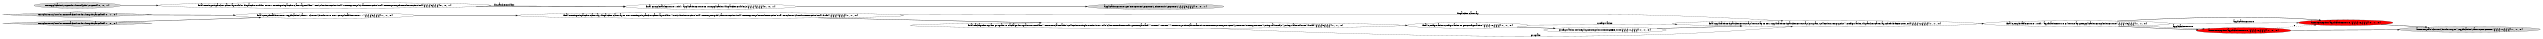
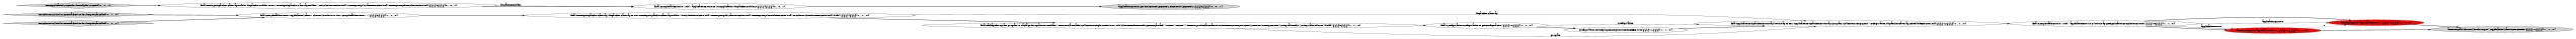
  digraph {
    rankdir=LR
    node [fillcolor=white shape=ellipse style=filled]
    edge [style=bold]
    n1 [fillcolor=lightgray label="testClusterIsShutdownInAttachedModeWhenJobCancelled['0', '1', '0']" shape=diamond]
    n2 [label="final CompletableFuture<ApplicationStatus> clusterShutdown = new CompletableFuture<>()@@@3@@@['1', '1', '0']"]
    n3 [label="final Configuration configuration = getConfiguration()@@@10@@@['1', '1', '0']"]
    n4 [label="final ApplicationDispatcherBootstrap bootstrap = new ApplicationDispatcherBootstrap(program,Collections.emptyList(),configuration,dispatcherGateway,scheduledExecutor,null)@@@12@@@['1', '1', '0']"]
    n5 [label="configuration.set(DeploymentOptions.ATTACHED,true)@@@11@@@['1', '1', '0']"]
    n6 [label="final CompletableFuture<Void> applicationFuture = bootstrap.getApplicationCompletionFuture()@@@15@@@['1', '1', '0']"]
    n7 [label="final TestingDispatcherGateway dispatcherGateway = new TestingDispatcherGateway.Builder().setSubmitFunction(null).setRequestJobStatusFunction(null).setRequestJobResultFunction(null).setClusterShutdownFunction(null).build()@@@4@@@['1', '1', '0']"]
    n8 [label="final PackagedProgram program = PackagedProgram.newBuilder().setUserClassPaths(Collections.singletonList(new File(CliFrontendTestUtils.getTestJarPath()).toURI().toURL())).setEntryPointClassName(MULTI_EXECUTE_JOB_CLASS_NAME).setArguments(String.valueOf(2),String.valueOf(true)).build()@@@9@@@['1', '1', '0']"]
    n9 [fillcolor=red label="assertException(applicationFuture,)@@@16@@@['0', '1', '0']"]
    n10 [fillcolor=lightgray label="assertEquals(clusterShutdown.get(),ApplicationStatus.CANCELED)@@@17@@@['1', '1', '0']"]
    n11 [label="final TestingDispatcherGateway.Builder dispatcherBuilder = new TestingDispatcherGateway.Builder().setSubmitFunction(null).setRequestJobStatusFunction(null).setRequestJobResultFunction(null)@@@3@@@['0', '0', '1']"]
    n12 [label="final CompletableFuture<Void> applicationFuture = runApplication(dispatcherBuilder,3)@@@4@@@['0', '0', '1']"]
    n13 [fillcolor=red label="assertException(applicationFuture,)@@@16@@@['1', '0', '0']"]
    n14 [fillcolor=lightgray label="testClusterIsShutdownInAttachedModeWhenJobCancelled['1', '0', '0']" shape=diamond]
    n15 [fillcolor=lightgray label="applicationFuture.get(TIMEOUT_SECONDS,TimeUnit.SECONDS)@@@5@@@['0', '0', '1']"]
-   n16 [fillcolor=lightgray label="testApplicationSucceedsWhenAllJobsSucceed['0', '0', '1']"]
+   n16 [fillcolor=lightgray label="testApplicationSucceedsWhenAllJobsSucceed['0', '0', '1']" shape=diamond]
    n1 -> n2
    n2 -> n7
    n3 -> n4 [label=configuration style=solid]
    n3 -> n5
    n4 -> n6
    n5 -> n4
    n6 -> n9
    n6 -> n9 [label=applicationFuture style=solid]
    n6 -> n13 [label=applicationFuture style=solid]
    n6 -> n13
    n7 -> n4 [label=dispatcherGateway style=solid]
    n7 -> n8
    n8 -> n3
    n8 -> n4 [label=program style=solid]
    n9 -> n10
    n11 -> n12 [label=dispatcherBuilder style=solid]
    n11 -> n12
    n12 -> n15
    n13 -> n9 [label=0 style=dashed]
    n13 -> n10
    n14 -> n2
    n16 -> n11
  }
